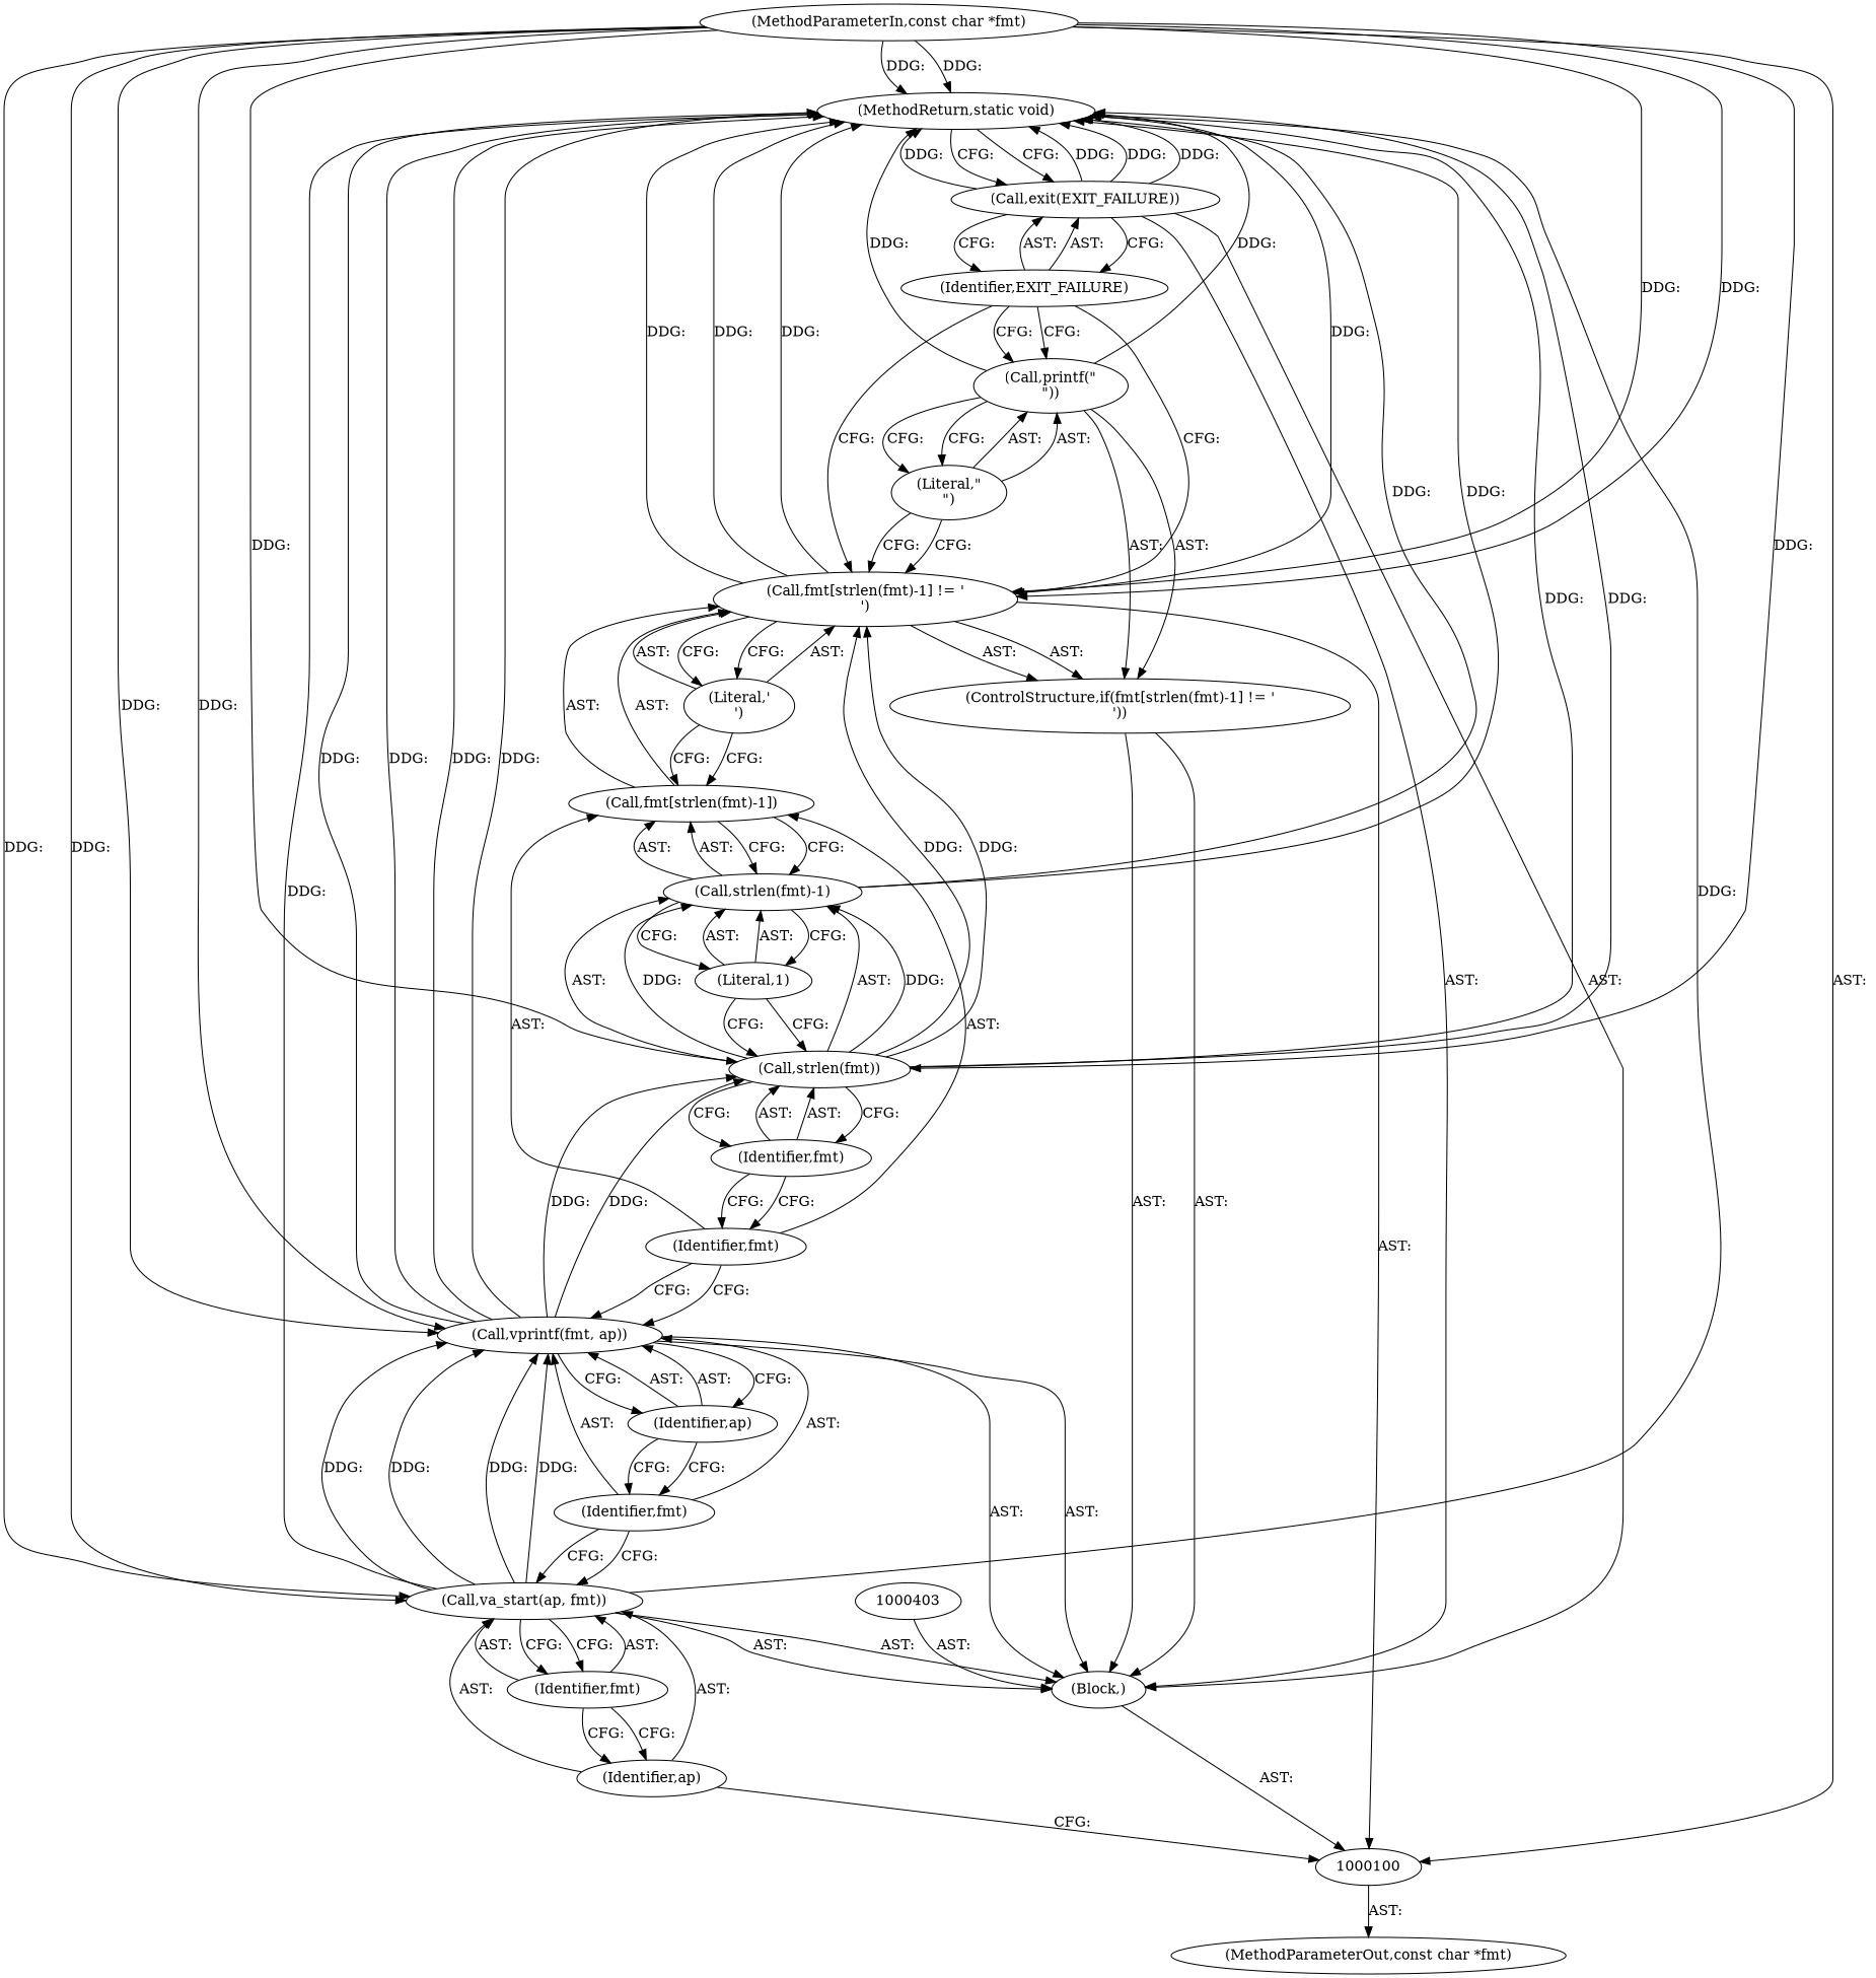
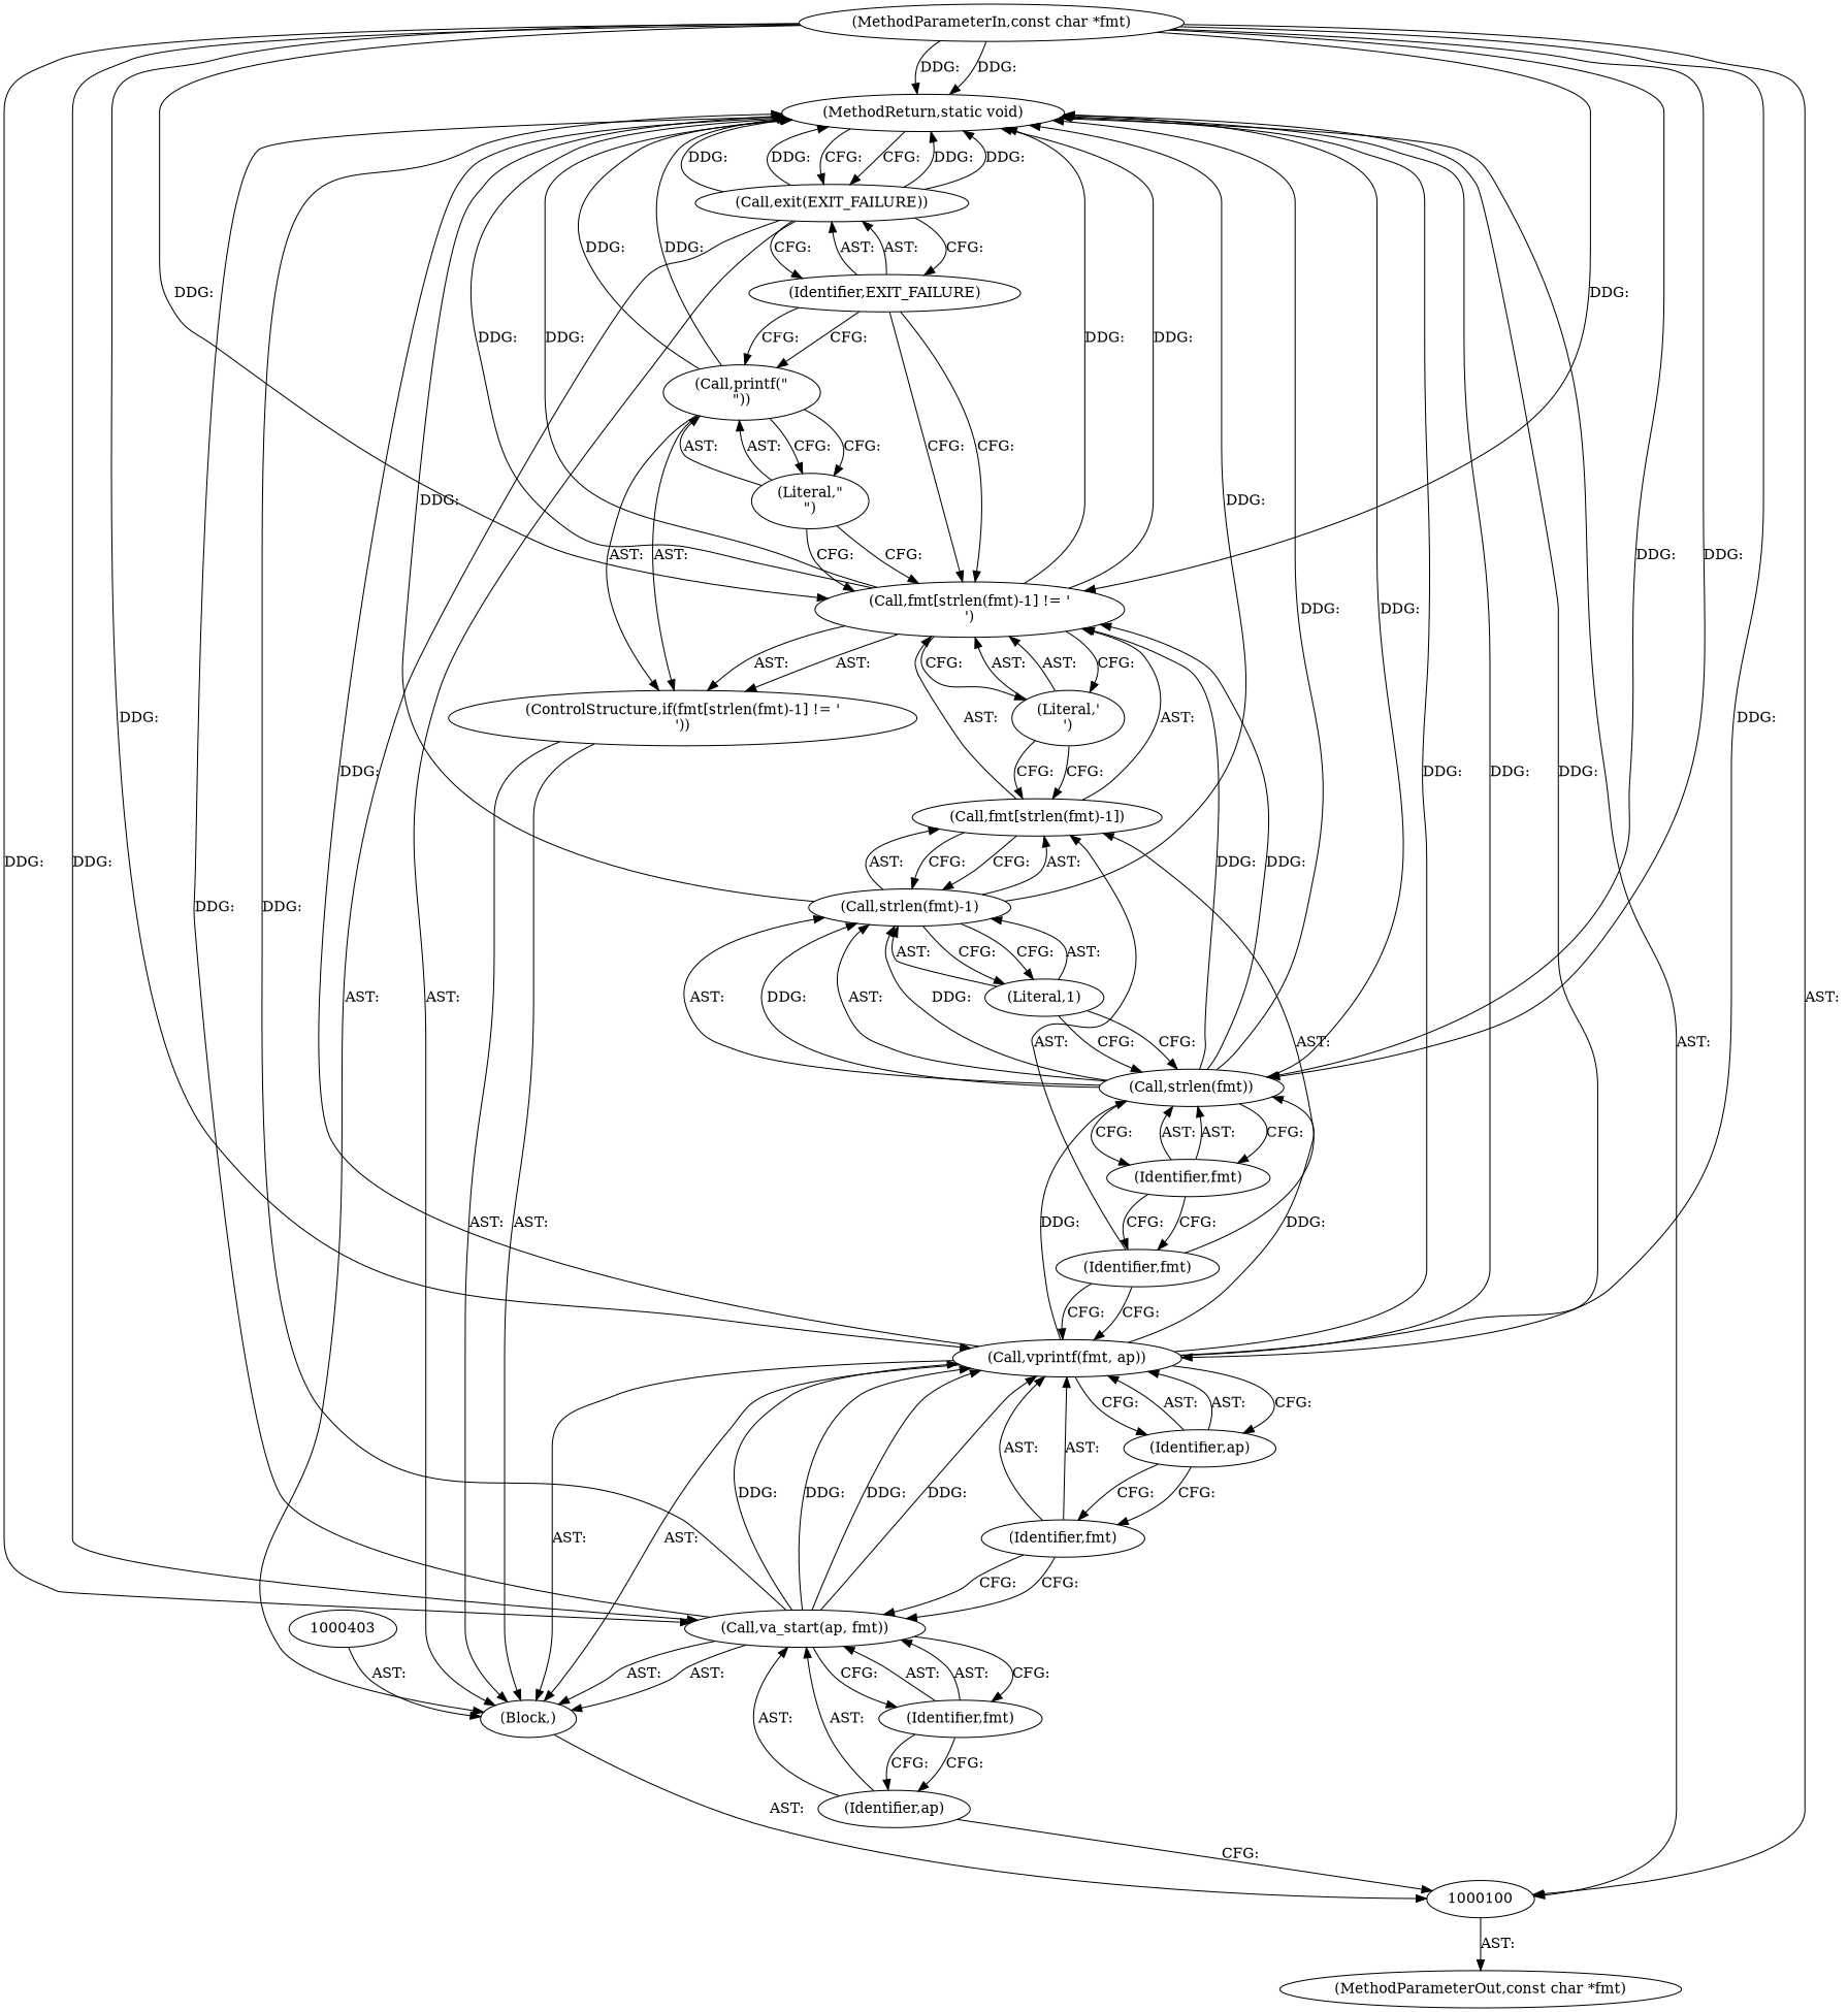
  digraph {
    n1 [label="(MethodReturn,static void)"]
    n2 [label="(Call,exit(EXIT_FAILURE))"]
    1000100
    n4 [label="(Block,)"]
    n5 [label="(Identifier,EXIT_FAILURE)"]
    n6 [label="(MethodParameterOut,const char *fmt)"]
    n7 [label="(MethodParameterIn,const char *fmt)"]
    n8 [label="(Call,va_start(ap, fmt))"]
    n9 [label="(Call,vprintf(fmt, ap))"]
    n10 [label="(Call,strlen(fmt))"]
    n11 [label="(Call,fmt[strlen(fmt)-1] != '\n')"]
    n12 [label="(Identifier,fmt)"]
    n13 [label="(Identifier,ap)"]
    n14 [label="(Call,strlen(fmt)-1)"]
    n15 [label="(Identifier,fmt)"]
    n16 [label="(Literal,'\n')"]
    n17 [label="(ControlStructure,if(fmt[strlen(fmt)-1] != '\n'))"]
    n18 [label="(Identifier,ap)"]
    n19 [label="(Identifier,fmt)"]
    n20 [label="(Literal,1)"]
    n21 [label="(Call,fmt[strlen(fmt)-1])"]
    n22 [label="(Identifier,fmt)"]
    n23 [label="(Literal,\"\n\")"]
    n24 [label="(Call,printf(\"\n\"))"]
    n25 [label=1000403]
    n1 -> n2 [label="CFG: "]
    n1 -> n2 [label="CFG: "]
-   n11 -> 1000100 [label="AST: "]
+   n1 -> 1000100 [label="AST: "]
    n2 -> n1 [label="DDG: "]
    n2 -> n1 [label="DDG: "]
    n2 -> n1 [label="DDG: "]
    n2 -> n1 [label="DDG: "]
    n2 -> n4 [label="AST: "]
    n2 -> n4 [label="AST: "]
    n2 -> n5 [label="CFG: "]
    n2 -> n5 [label="CFG: "]
    1000100 -> n6 [label="AST: "]
    n4 -> 1000100 [label="AST: "]
    n5 -> n2 [label="AST: "]
    n5 -> n2 [label="AST: "]
    n5 -> n11 [label="CFG: "]
    n5 -> n11 [label="CFG: "]
    n5 -> n24 [label="CFG: "]
    n5 -> n24 [label="CFG: "]
    n7 -> n1 [label="DDG: "]
    n7 -> n1 [label="DDG: "]
    n7 -> 1000100 [label="AST: "]
    n7 -> n8 [label="DDG: "]
    n7 -> n8 [label="DDG: "]
    n7 -> n9 [label="DDG: "]
    n7 -> n9 [label="DDG: "]
    n7 -> n10 [label="DDG: "]
    n7 -> n10 [label="DDG: "]
    n7 -> n11 [label="DDG: "]
    n7 -> n11 [label="DDG: "]
    n8 -> n1 [label="DDG: "]
    n8 -> n1 [label="DDG: "]
    n8 -> n4 [label="AST: "]
    n8 -> n4 [label="AST: "]
    n8 -> n9 [label="DDG: "]
    n8 -> n9 [label="DDG: "]
    n8 -> n9 [label="DDG: "]
    n8 -> n9 [label="DDG: "]
    n8 -> n12 [label="CFG: "]
    n8 -> n12 [label="CFG: "]
    n9 -> n1 [label="DDG: "]
    n9 -> n1 [label="DDG: "]
    n9 -> n1 [label="DDG: "]
    n9 -> n1 [label="DDG: "]
    n9 -> n4 [label="AST: "]
    n9 -> n4 [label="AST: "]
    n9 -> n10 [label="DDG: "]
    n9 -> n10 [label="DDG: "]
    n9 -> n13 [label="CFG: "]
    n9 -> n13 [label="CFG: "]
    n10 -> n1 [label="DDG: "]
    n10 -> n1 [label="DDG: "]
    n10 -> n11 [label="DDG: "]
    n10 -> n11 [label="DDG: "]
    n10 -> n14 [label="AST: "]
    n10 -> n14 [label="DDG: "]
    n10 -> n14 [label="AST: "]
    n10 -> n14 [label="DDG: "]
    n10 -> n15 [label="CFG: "]
    n10 -> n15 [label="CFG: "]
    n11 -> n1 [label="DDG: "]
    n11 -> n1 [label="DDG: "]
    n11 -> n1 [label="DDG: "]
    n11 -> n1 [label="DDG: "]
    n11 -> n16 [label="CFG: "]
    n11 -> n16 [label="CFG: "]
    n11 -> n17 [label="AST: "]
    n11 -> n17 [label="AST: "]
    n12 -> n8 [label="AST: "]
    n12 -> n8 [label="AST: "]
    n12 -> n18 [label="CFG: "]
    n12 -> n18 [label="CFG: "]
    n13 -> n9 [label="AST: "]
    n13 -> n9 [label="AST: "]
    n13 -> n19 [label="CFG: "]
    n13 -> n19 [label="CFG: "]
    n14 -> n1 [label="DDG: "]
    n14 -> n1 [label="DDG: "]
    n14 -> n20 [label="CFG: "]
    n14 -> n20 [label="CFG: "]
    n14 -> n21 [label="AST: "]
    n14 -> n21 [label="AST: "]
    n15 -> n10 [label="AST: "]
    n15 -> n10 [label="AST: "]
    n15 -> n22 [label="CFG: "]
    n15 -> n22 [label="CFG: "]
    n16 -> n11 [label="AST: "]
    n16 -> n11 [label="AST: "]
    n16 -> n21 [label="CFG: "]
    n16 -> n21 [label="CFG: "]
    n17 -> n4 [label="AST: "]
    n17 -> n4 [label="AST: "]
    n18 -> 1000100 [label="CFG: "]
    n18 -> n8 [label="AST: "]
    n18 -> n8 [label="AST: "]
    n19 -> n8 [label="CFG: "]
    n19 -> n8 [label="CFG: "]
    n19 -> n9 [label="AST: "]
    n19 -> n9 [label="AST: "]
    n20 -> n10 [label="CFG: "]
    n20 -> n10 [label="CFG: "]
    n20 -> n14 [label="AST: "]
    n20 -> n14 [label="AST: "]
    n21 -> n11 [label="AST: "]
    n21 -> n11 [label="AST: "]
    n21 -> n14 [label="CFG: "]
    n21 -> n14 [label="CFG: "]
    n22 -> n9 [label="CFG: "]
    n22 -> n9 [label="CFG: "]
    n22 -> n21 [label="AST: "]
    n22 -> n21 [label="AST: "]
    n23 -> n11 [label="CFG: "]
    n23 -> n11 [label="CFG: "]
    n23 -> n24 [label="AST: "]
    n23 -> n24 [label="AST: "]
    n24 -> n1 [label="DDG: "]
    n24 -> n1 [label="DDG: "]
    n24 -> n17 [label="AST: "]
    n24 -> n17 [label="AST: "]
    n24 -> n23 [label="CFG: "]
    n24 -> n23 [label="CFG: "]
    n25 -> n4 [label="AST: "]
  }
